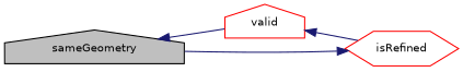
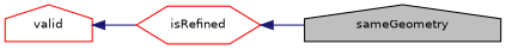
  digraph {
    rankdir=LR
    node [color=red fontname=Helvetica fontsize=10 shape=house]
    edge [color=midnightblue dir=back fontname=Helvetica fontsize=10 labelfontname=Helvetica labelfontsize=10 style=solid]
    n1 [color=black fillcolor=grey75 fontcolor=black height=0.2 label=sameGeometry style=filled width=0.4]
    n2 [height=0.2 label=valid width=0.4]
    n3 [height=0.2 label=isRefined shape=hexagon width=0.4]
-   n1 -> n2
    n2 -> n3
    n3 -> n1
  }
